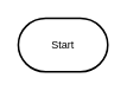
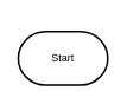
  <mxCell id="0" />
  <mxCell id="1" parent="0" />
- <mxCell id="2" value="Start" style="strokeWidth=2;html=1;shape=mxgraph.flowchart.terminator;whiteSpace=wrap;" parent="1" vertex="1"><mxGeometry x="20" y="20" width="100" height="60" as="geometry" /></mxCell>
+ <mxCell id="2" value="Start" style="strokeWidth=2;html=1;shape=mxgraph.flowchart.terminator;whiteSpace=wrap;" parent="1" vertex="1"><mxGeometry x="20" y="35" width="100" height="60" as="geometry" /></mxCell>
